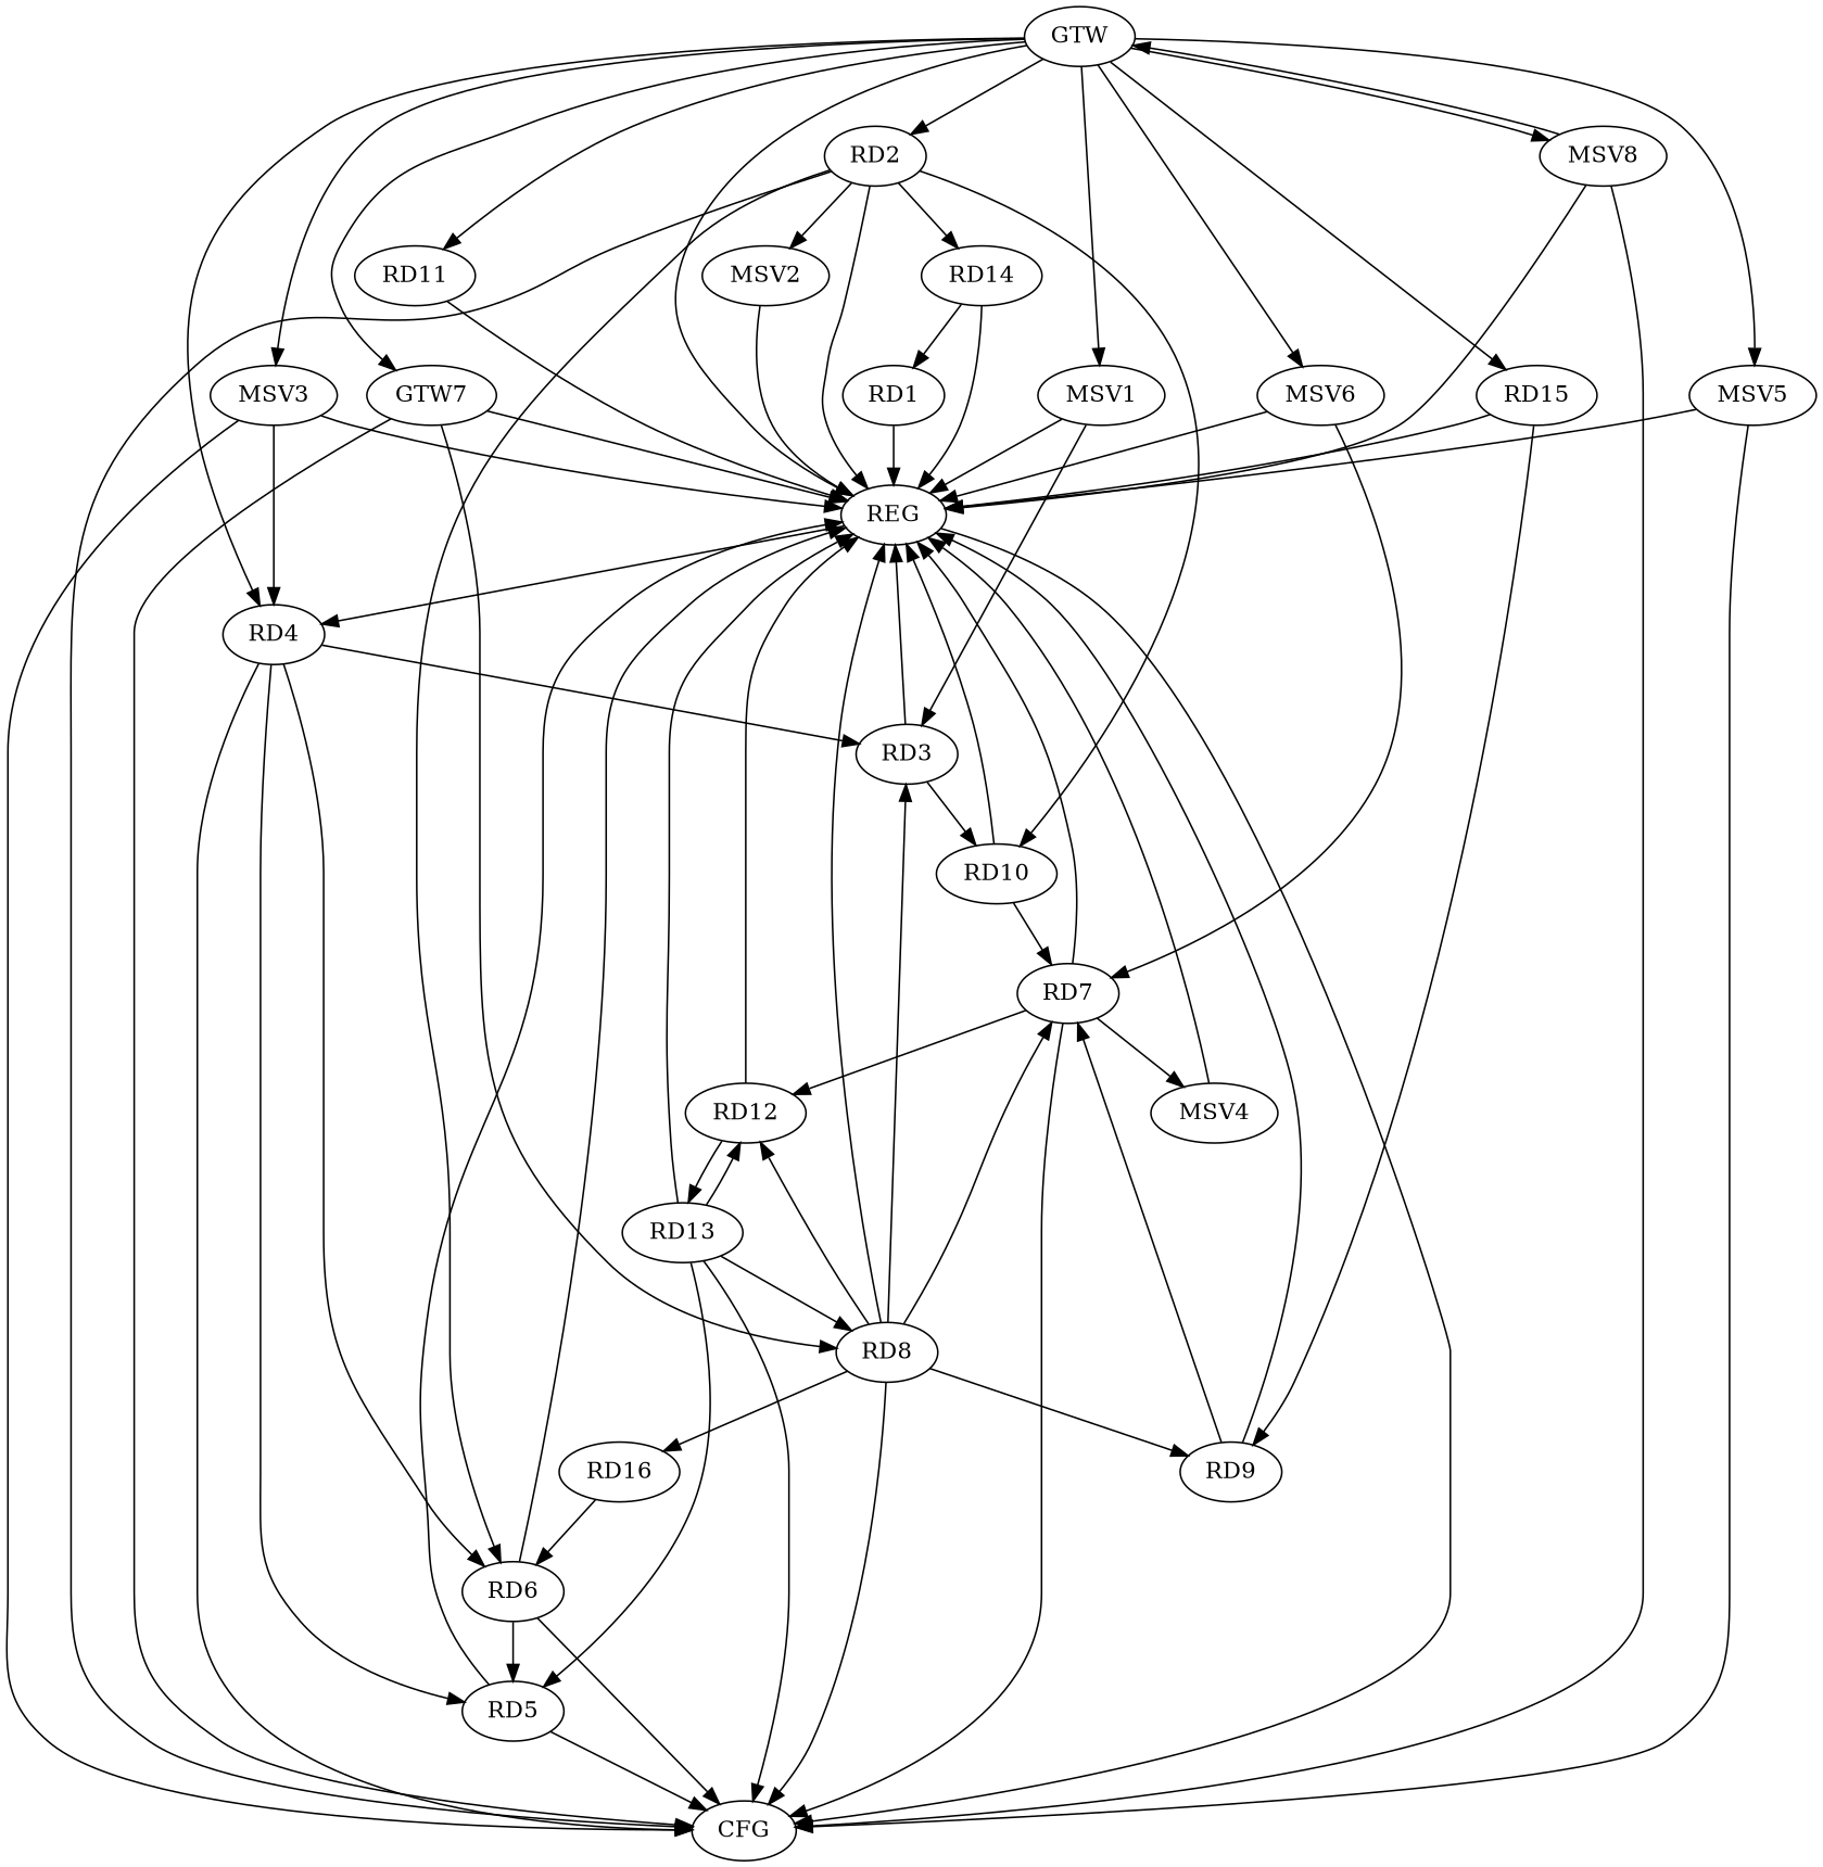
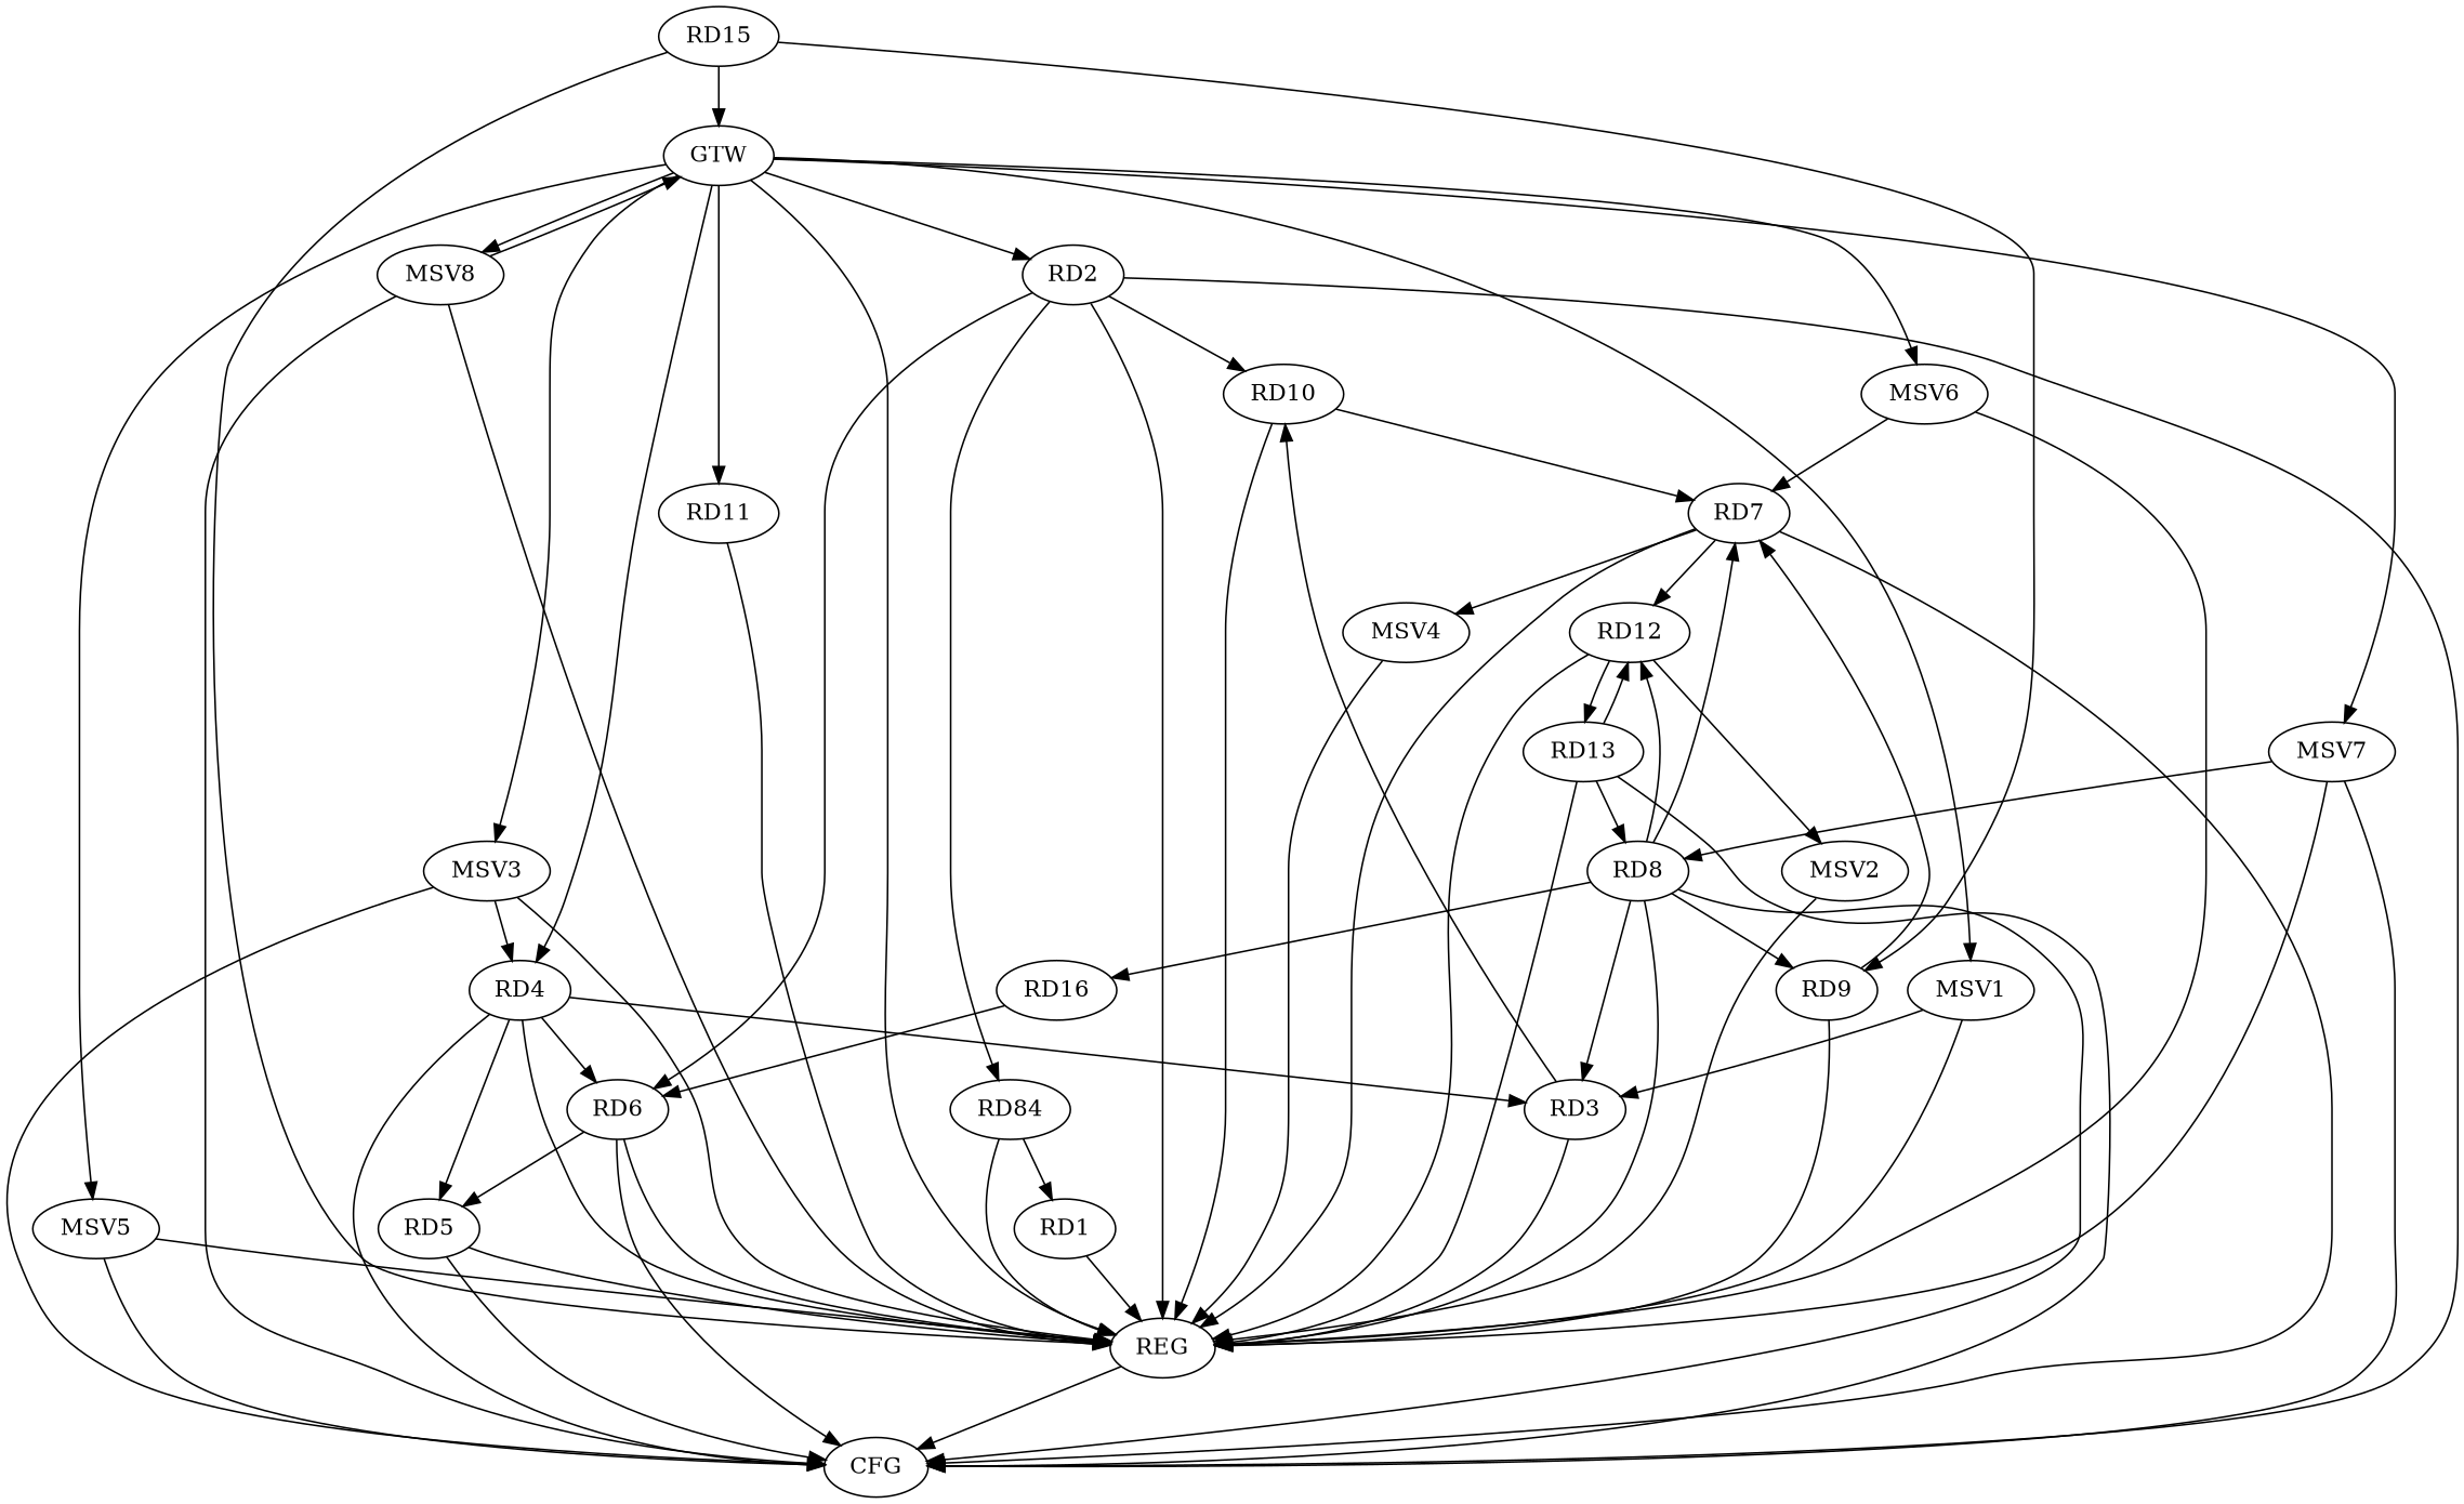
  strict digraph {
    n1 [label=RD1]
    n2 [label=REG]
    n3 [label=CFG]
    n4 [label=RD2]
    n5 [label=RD6]
    n6 [label=RD10]
-   n7 [label=RD14]
+   n7 [label=RD84]
    n8 [label=MSV2]
    n9 [label=RD5]
    n10 [label=RD7]
    n11 [label=RD3]
    n12 [label=RD4]
    n13 [label=RD12]
    n14 [label=MSV4]
    n15 [label=RD13]
    n16 [label=RD8]
    n17 [label=RD9]
    n18 [label=RD16]
    n19 [label=RD11]
    n20 [label=RD15]
    n21 [label=GTW]
    n22 [label=MSV1]
    n23 [label=MSV3]
    n24 [label=MSV5]
    n25 [label=MSV6]
-   n26 [label=GTW7]
+   n26 [label=MSV7]
    n27 [label=MSV8]
    n1 -> n2
    n2 -> n3
    n4 -> n2
    n4 -> n3
    n4 -> n5
    n4 -> n6
    n4 -> n7
-   n4 -> n8
+   n13 -> n8
    n5 -> n2
    n5 -> n3
    n5 -> n9
    n6 -> n2
    n6 -> n10
    n7 -> n1
    n7 -> n2
    n8 -> n2
    n9 -> n2
    n9 -> n3
    n10 -> n2
    n10 -> n3
    n10 -> n13
    n10 -> n14
    n11 -> n2
    n11 -> n6
-   n2 -> n12
+   n12 -> n2
    n12 -> n3
    n12 -> n5
    n12 -> n9
    n12 -> n11
    n13 -> n2
    n13 -> n15
    n14 -> n2
    n15 -> n2
    n15 -> n3
-   n15 -> n9
    n15 -> n13
    n15 -> n16
    n16 -> n2
    n16 -> n3
    n16 -> n10
    n16 -> n11
    n16 -> n13
    n16 -> n17
    n16 -> n18
    n17 -> n2
    n17 -> n10
    n18 -> n5
    n19 -> n2
    n20 -> n2
    n20 -> n17
    n21 -> n2
    n21 -> n4
    n21 -> n12
    n21 -> n19
-   n21 -> n20
+   n20 -> n21
    n21 -> n22
    n21 -> n23
    n21 -> n24
    n21 -> n25
    n21 -> n26
    n21 -> n27
    n22 -> n2
    n22 -> n11
    n23 -> n2
    n23 -> n3
    n23 -> n12
    n24 -> n2
    n24 -> n3
    n25 -> n2
    n25 -> n10
    n26 -> n2
    n26 -> n3
    n26 -> n16
    n27 -> n2
    n27 -> n3
    n27 -> n21
  }
